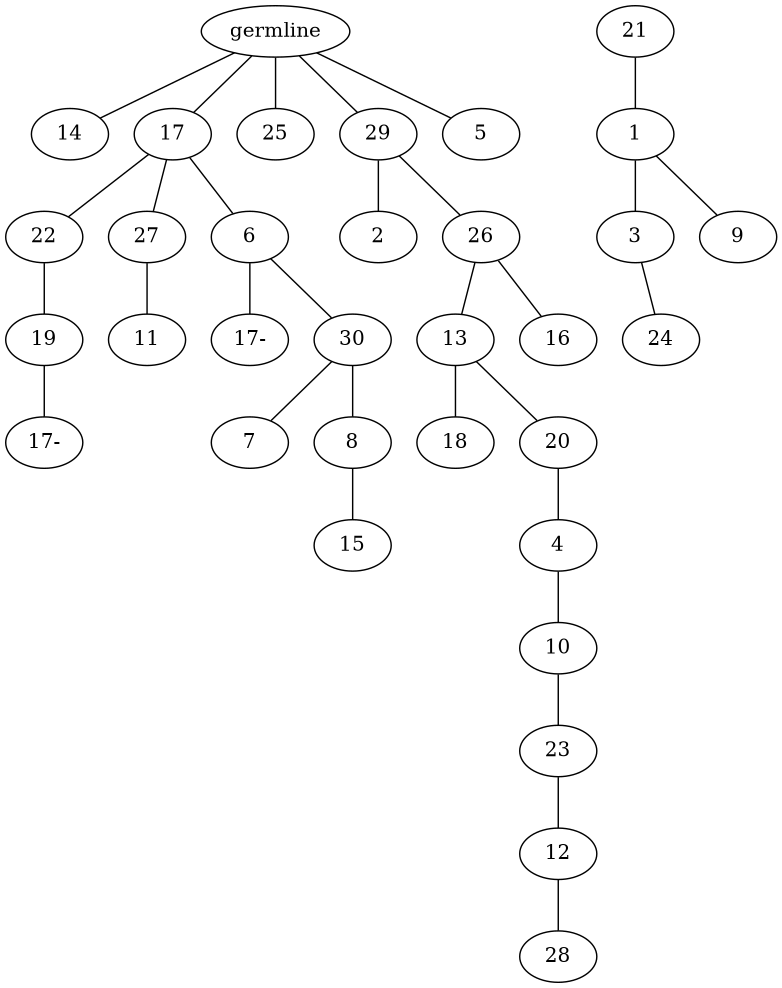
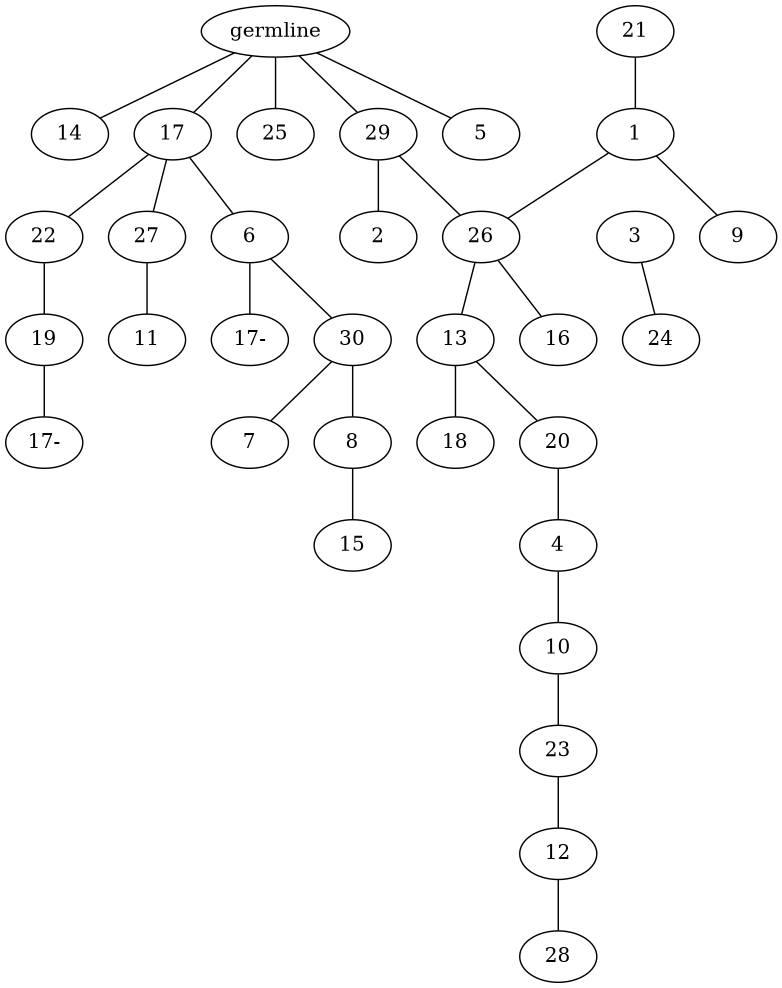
  graph {
    n1 [label=germline]
    n2 [label=14]
    n3 [label=17]
    n4 [label=25]
    n5 [label=29]
    n6 [label=5]
    n7 [label=22]
    n8 [label=27]
    n9 [label=6]
    n10 [label=2]
    n11 [label=26]
    n12 [label=19]
    n13 [label=11]
    n14 [label="17-"]
    n15 [label=30]
    n16 [label="17-"]
    n17 [label=7]
    n18 [label=8]
    n19 [label=15]
    n20 [label=21]
    n21 [label=1]
    n22 [label=3]
    n23 [label=9]
    n24 [label=24]
    n25 [label=13]
    n26 [label=16]
    n27 [label=18]
    n28 [label=20]
    n29 [label=4]
    n30 [label=10]
    n31 [label=23]
    n32 [label=12]
    n33 [label=28]
    n1 -- n2
    n1 -- n3
    n1 -- n4
    n1 -- n5
    n1 -- n6
    n3 -- n7
    n3 -- n8
    n3 -- n9
    n5 -- n10
    n5 -- n11
    n7 -- n12
    n8 -- n13
    n9 -- n14
    n9 -- n15
    n11 -- n25
    n11 -- n26
    n12 -- n16
    n15 -- n17
    n15 -- n18
    n18 -- n19
    n20 -- n21
-   n21 -- n22
+   n21 -- n11
    n21 -- n23
    n22 -- n24
    n25 -- n27
    n25 -- n28
    n28 -- n29
    n29 -- n30
    n30 -- n31
    n31 -- n32
    n32 -- n33
  }
